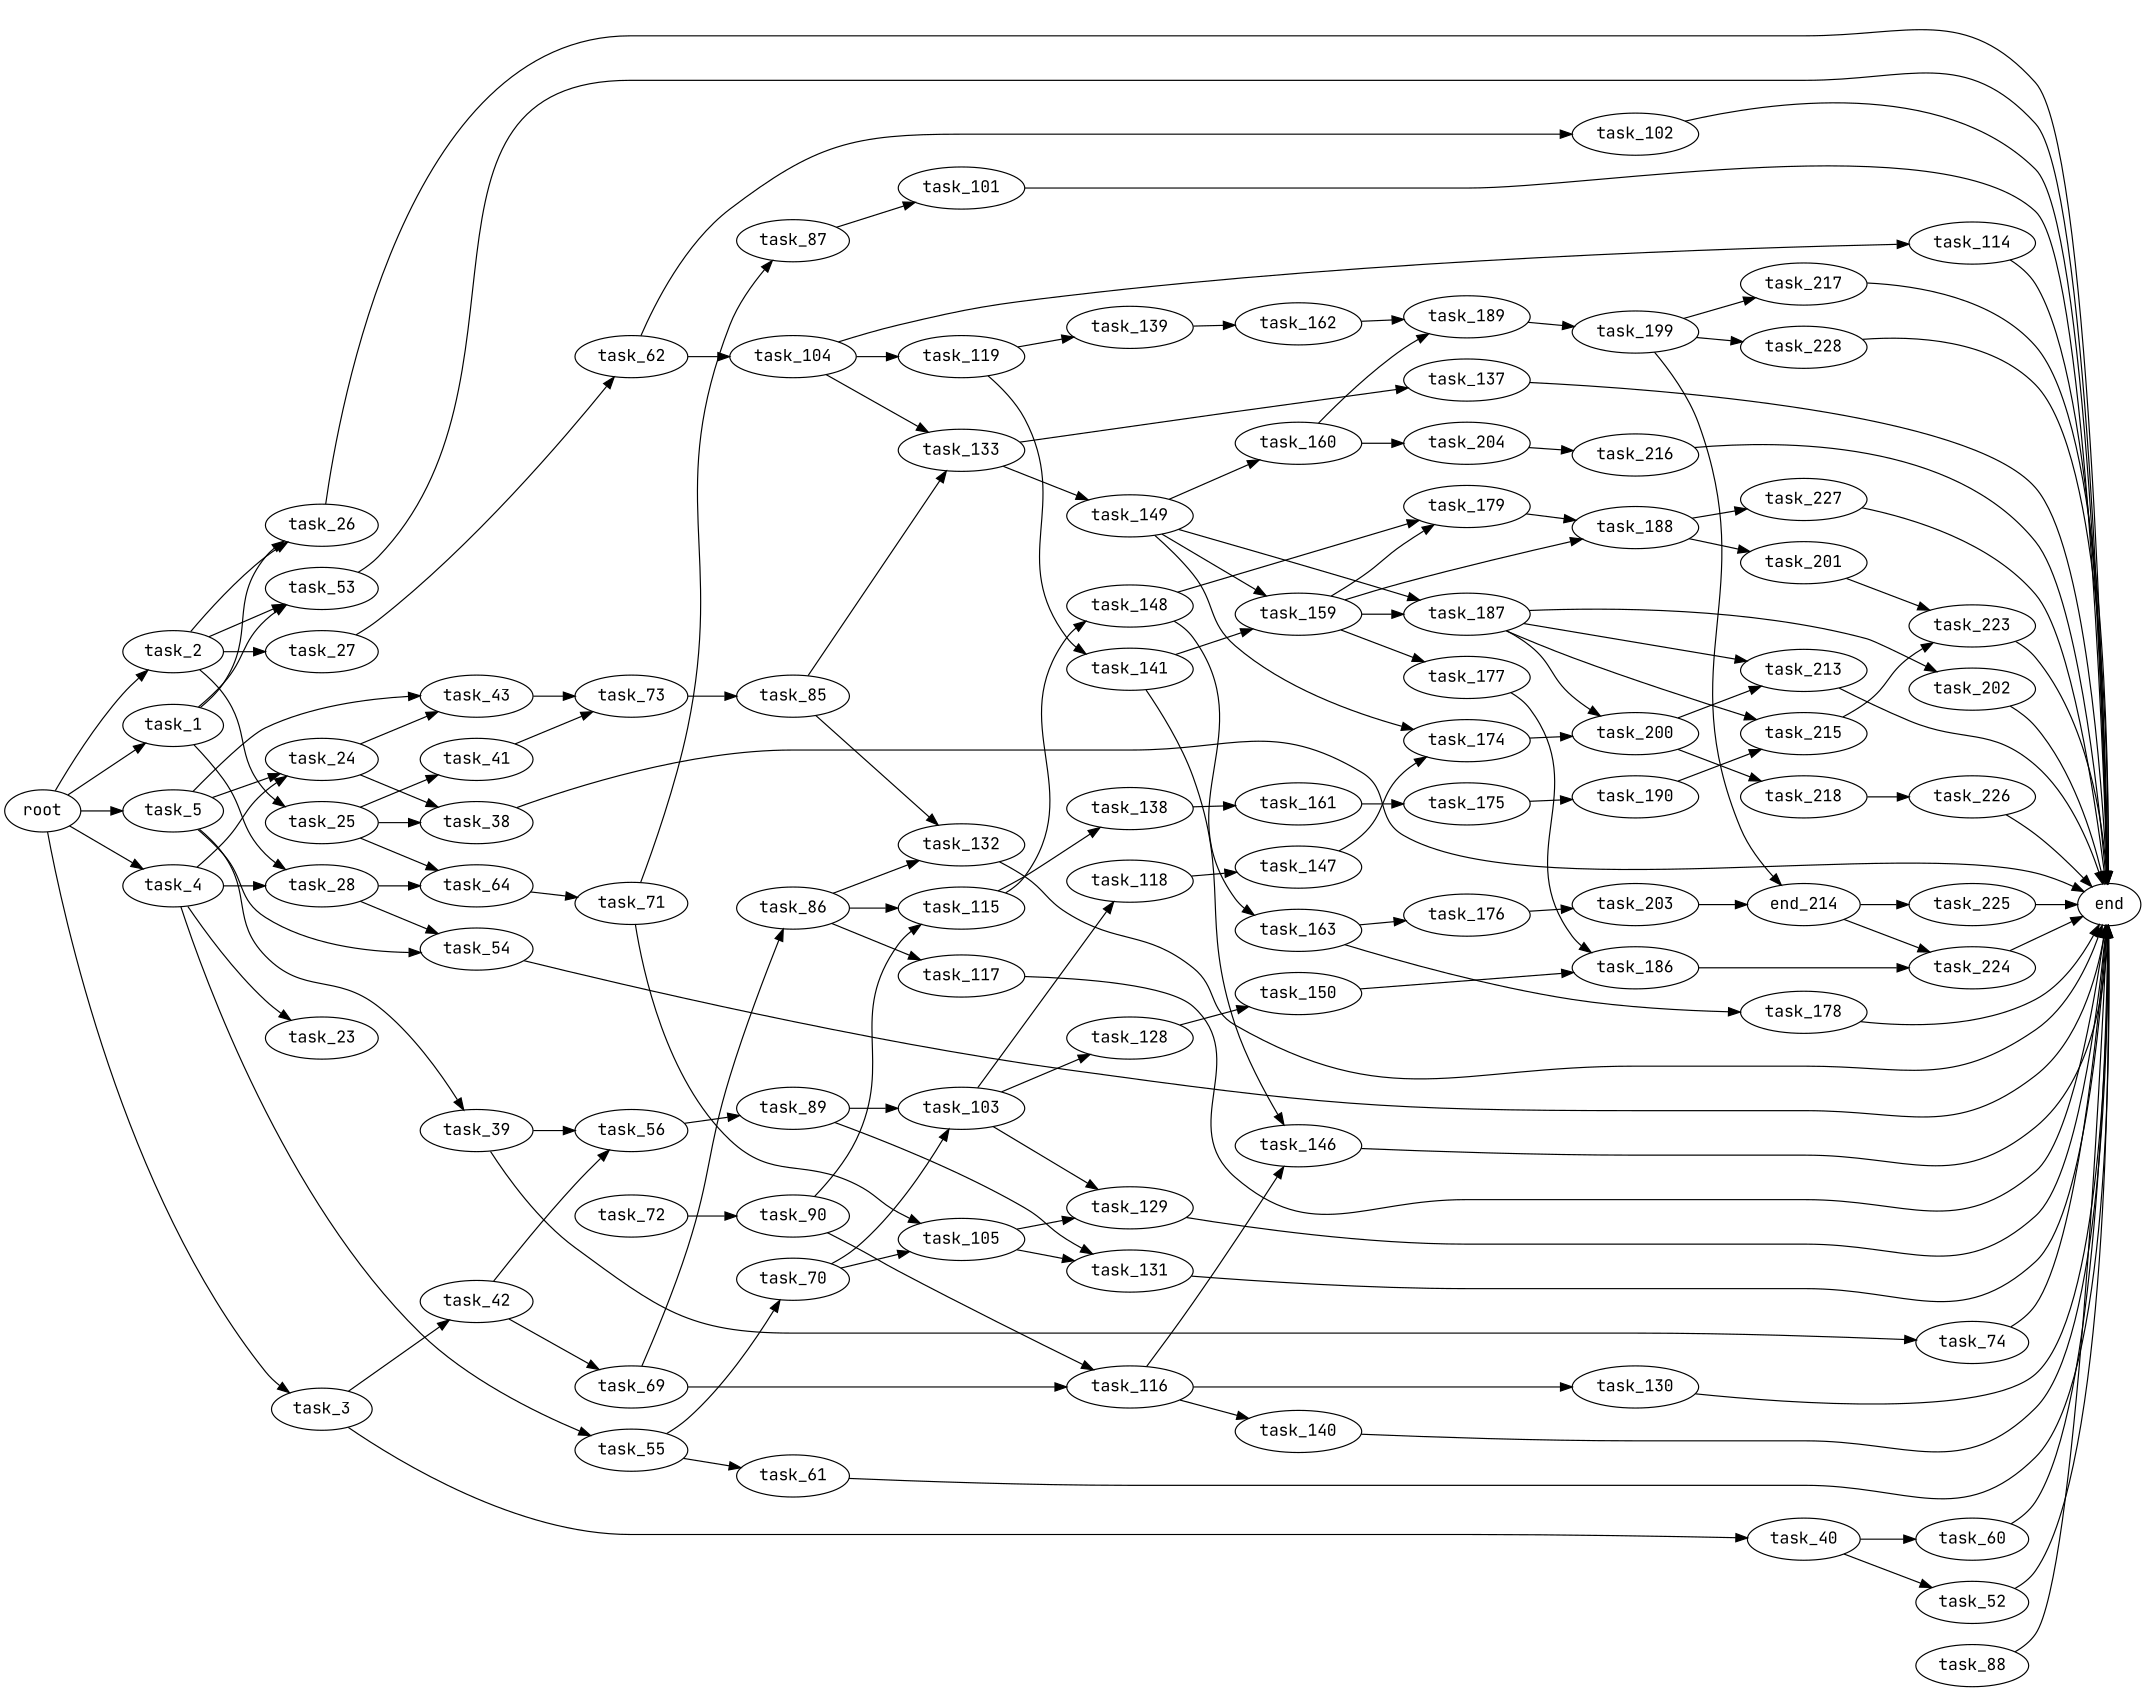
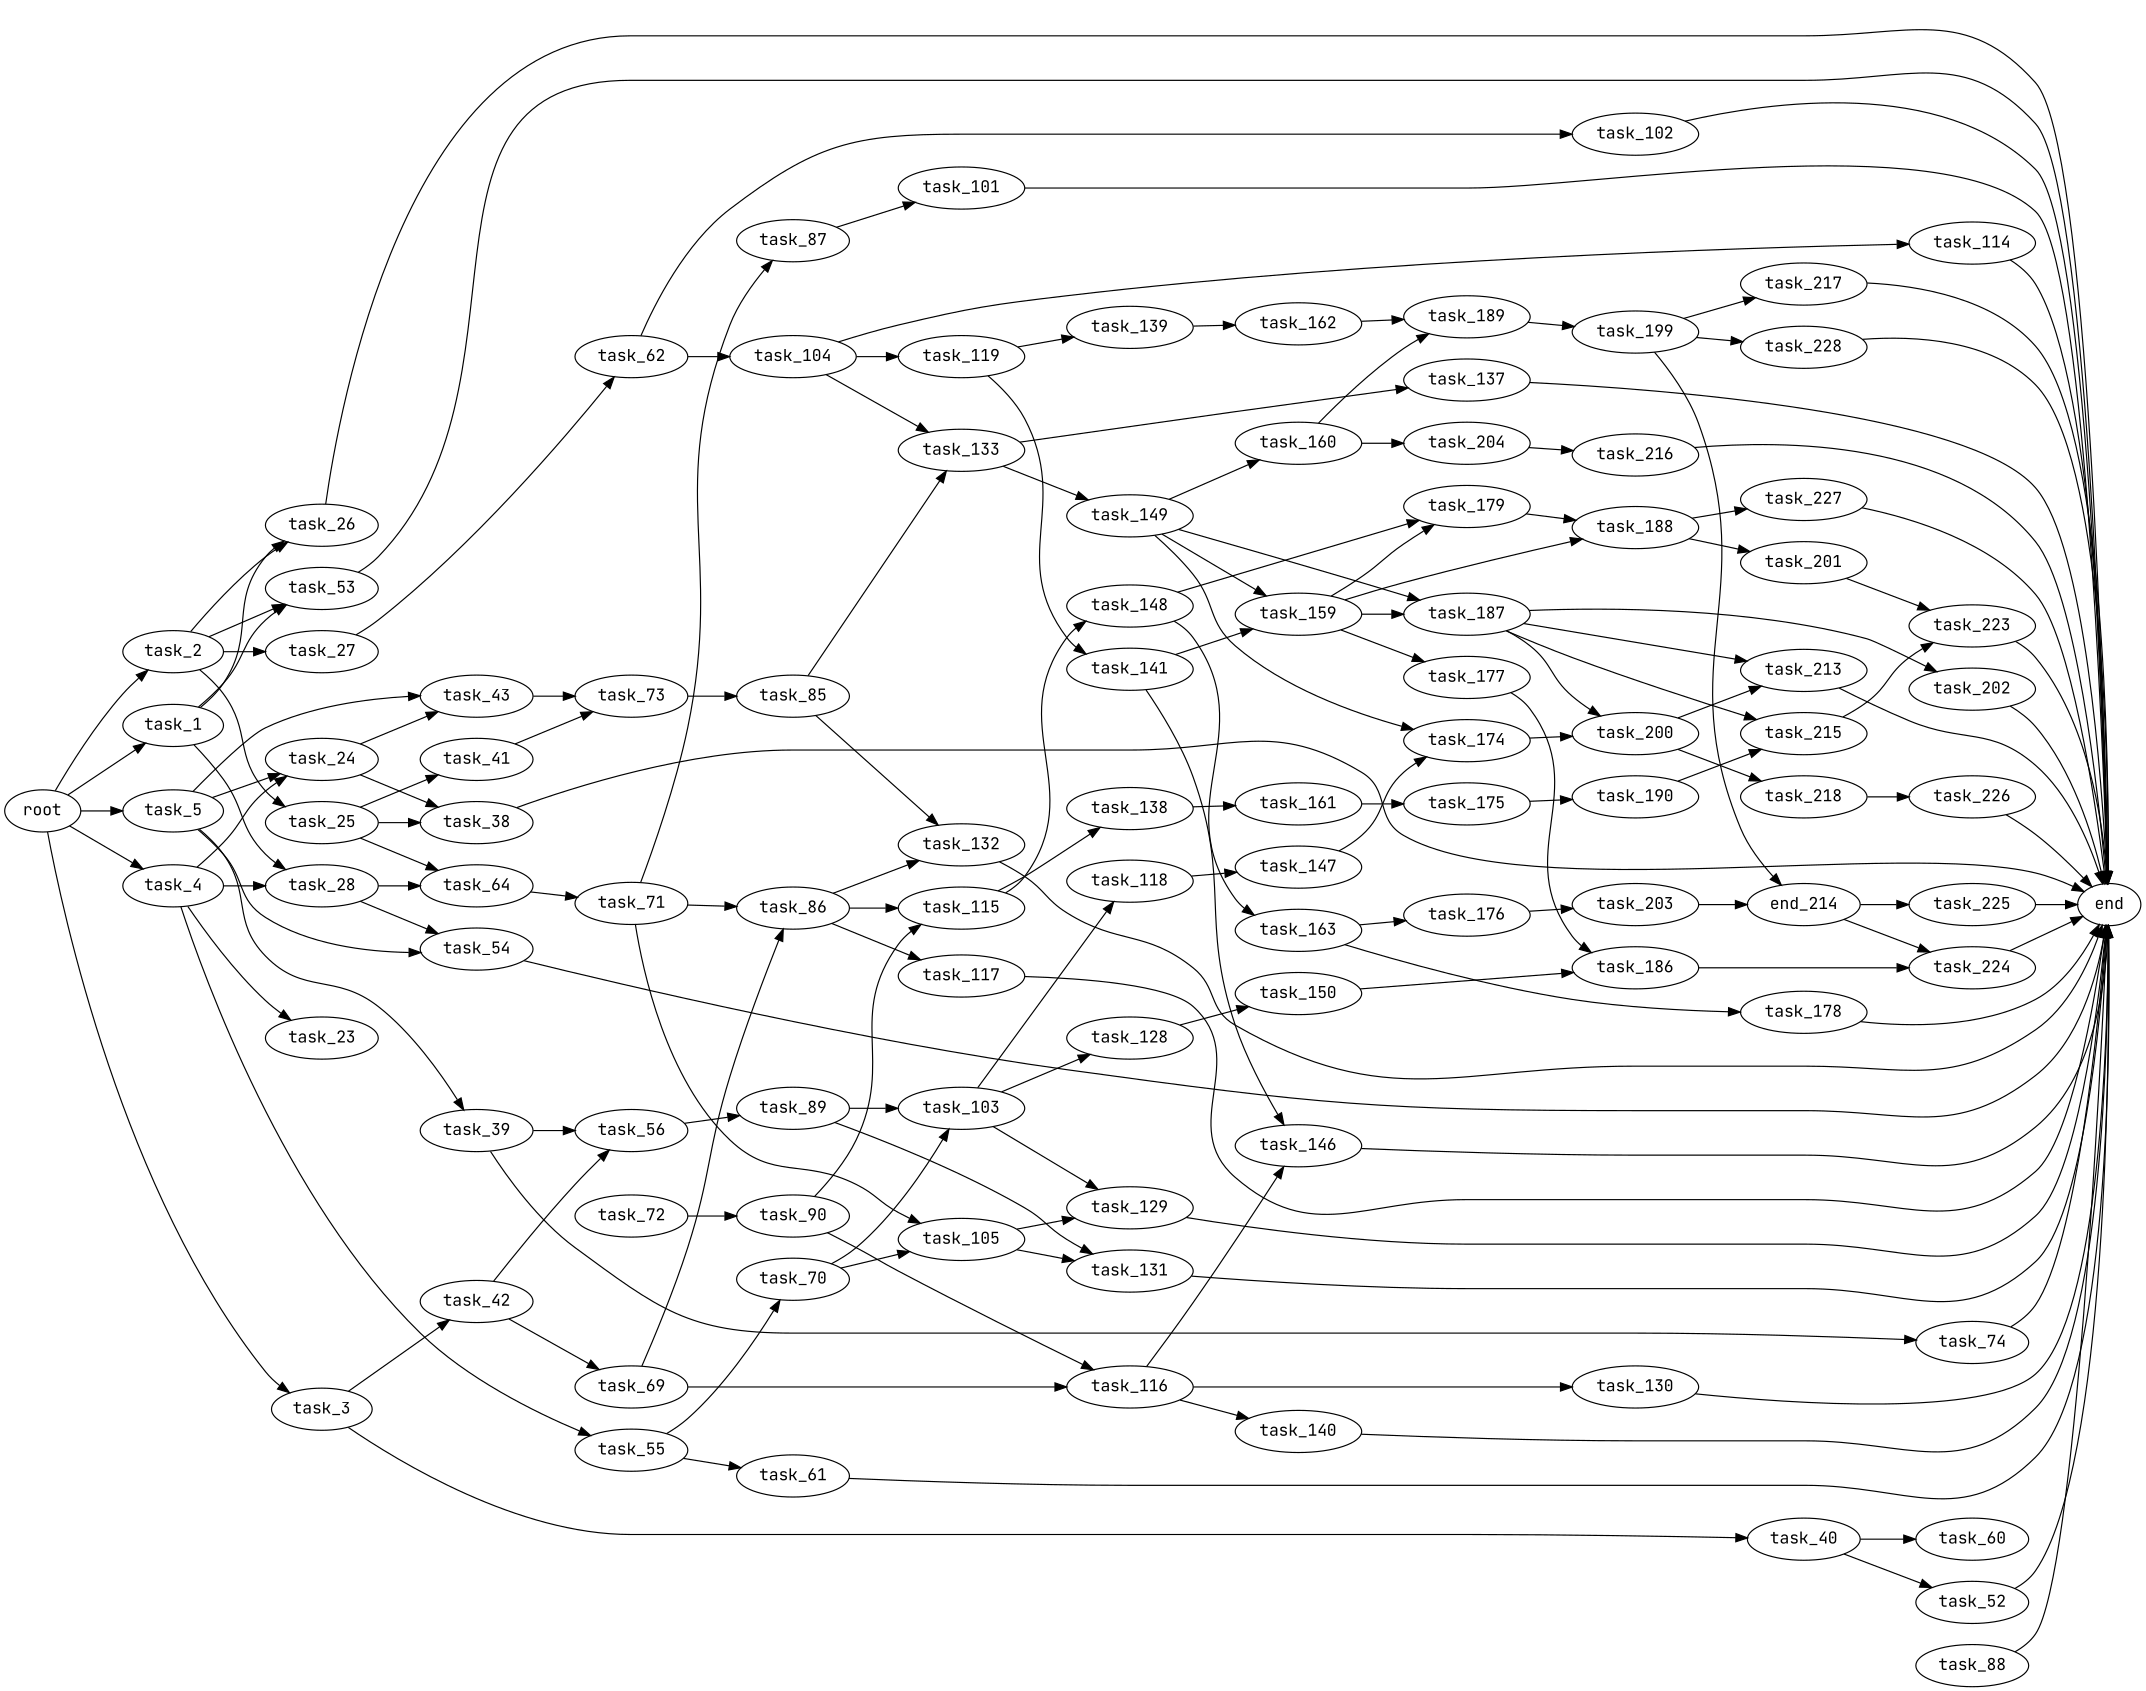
  digraph {
    fontname="JetBrains Mono"
    rankdir=LR
    node [fontname="JetBrains Mono"]
    edge [fontname="JetBrains Mono"]
    root
    task_1
    task_2
    task_3
    task_4
    task_5
    task_26
    task_28
    task_53
    task_25
    task_27
    task_40
    task_42
    task_23
    task_24
    task_55
    task_39
    task_43
    task_54
    end
    task_64
    task_38
    task_41
    task_62
    task_52
    task_60
    task_56
    task_69
    task_61
    task_70
    task_74
    task_73
    task_71
    task_102
    task_104
    task_89
    task_86
    task_116
    task_103
    task_105
    task_85
    task_72
    task_90
    task_87
    task_133
    task_114
    task_119
    task_131
    task_132
    task_115
    task_117
    task_130
    task_140
    task_146
    task_118
    task_128
    task_129
    task_137
    task_149
    task_139
    task_141
    task_88
    task_101
    task_138
    task_148
    task_147
    task_150
    task_174
    task_159
    task_160
    task_187
    task_161
    task_163
    task_179
    task_186
    task_162
    task_175
    task_176
    task_178
    task_188
    task_200
    task_189
    task_177
    task_224
    task_204
    task_213
    task_202
    task_215
    task_190
    task_199
    task_201
    task_227
    task_218
    task_203
    task_216
    task_223
    n97 [label=end_214]
    task_217
    task_228
    task_226
    task_225
    root -> task_1
    root -> task_2
    root -> task_3
    root -> task_4
    root -> task_5
    task_1 -> task_26
    task_1 -> task_28
    task_1 -> task_53
    task_2 -> task_26
    task_2 -> task_53
    task_2 -> task_25
    task_2 -> task_27
    task_3 -> task_40
    task_3 -> task_42
    task_4 -> task_28
    task_4 -> task_23
    task_4 -> task_24
    task_4 -> task_55
    task_5 -> task_24
    task_5 -> task_39
    task_5 -> task_43
    task_5 -> task_54
    task_26 -> end
    task_28 -> task_54
    task_28 -> task_64
    task_53 -> end
    task_25 -> task_64
    task_25 -> task_38
    task_25 -> task_41
    task_27 -> task_62
    task_40 -> task_52
    task_40 -> task_60
    task_42 -> task_56
    task_42 -> task_69
    task_24 -> task_43
    task_24 -> task_38
    task_55 -> task_61
    task_55 -> task_70
    task_39 -> task_56
    task_39 -> task_74
    task_43 -> task_73
    task_54 -> end
    task_64 -> task_71
    task_38 -> end
    task_41 -> task_73
    task_62 -> task_102
    task_62 -> task_104
    task_52 -> end
-   task_60 -> end
    task_56 -> task_89
    task_69 -> task_86
    task_69 -> task_116
    task_61 -> end
    task_70 -> task_103
    task_70 -> task_105
    task_74 -> end
    task_73 -> task_85
+   task_71 -> task_86
    task_71 -> task_105
    task_71 -> task_87
    task_102 -> end
    task_104 -> task_133
    task_104 -> task_114
    task_104 -> task_119
    task_89 -> task_103
    task_89 -> task_131
    task_86 -> task_132
    task_86 -> task_115
    task_86 -> task_117
    task_116 -> task_130
    task_116 -> task_140
    task_116 -> task_146
    task_103 -> task_118
    task_103 -> task_128
    task_103 -> task_129
    task_105 -> task_131
    task_105 -> task_129
    task_85 -> task_133
    task_85 -> task_132
    task_72 -> task_90
    task_90 -> task_116
    task_90 -> task_115
    task_87 -> task_101
    task_133 -> task_137
    task_133 -> task_149
    task_114 -> end
    task_119 -> task_139
    task_119 -> task_141
    task_131 -> end
    task_132 -> end
    task_115 -> task_138
    task_115 -> task_148
    task_117 -> end
    task_130 -> end
    task_140 -> end
    task_146 -> end
    task_118 -> task_147
    task_128 -> task_150
    task_129 -> end
    task_137 -> end
    task_149 -> task_174
    task_149 -> task_159
    task_149 -> task_160
    task_149 -> task_187
    task_139 -> task_162
    task_141 -> task_146
    task_141 -> task_159
    task_88 -> end
    task_101 -> end
    task_138 -> task_161
    task_148 -> task_163
    task_148 -> task_179
    task_147 -> task_174
    task_150 -> task_186
    task_174 -> task_200
    task_159 -> task_187
    task_159 -> task_179
    task_159 -> task_188
    task_159 -> task_177
    task_160 -> task_189
    task_160 -> task_204
    task_187 -> task_200
    task_187 -> task_213
    task_187 -> task_202
    task_187 -> task_215
    task_161 -> task_175
    task_163 -> task_176
    task_163 -> task_178
    task_179 -> task_188
    task_186 -> task_224
    task_162 -> task_189
    task_175 -> task_190
    task_176 -> task_203
    task_178 -> end
    task_188 -> task_201
    task_188 -> task_227
    task_200 -> task_213
    task_200 -> task_218
    task_189 -> task_199
    task_177 -> task_186
    task_224 -> end
    task_204 -> task_216
    task_213 -> end
    task_202 -> end
    task_215 -> task_223
    task_190 -> task_215
    task_199 -> n97
    task_199 -> task_217
    task_199 -> task_228
    task_201 -> task_223
    task_227 -> end
    task_218 -> task_226
    task_203 -> n97
    task_216 -> end
    task_223 -> end
    n97 -> task_224
    n97 -> task_225
    task_217 -> end
    task_228 -> end
    task_226 -> end
    task_225 -> end
  }
